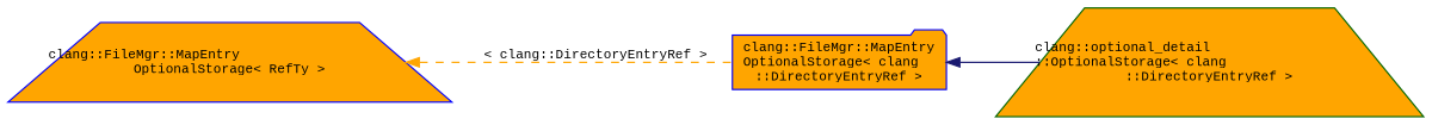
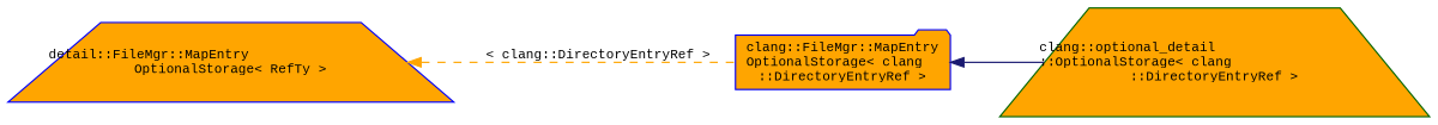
  digraph {
    rankdir=LR
    fontname="Liberation Mono"
    node [color=blue fillcolor=orange fontname="Liberation Mono" fontsize=10 shape=trapezium style=filled]
    edge [dir=back fontname="Liberation Mono" fontsize=10 labelfontname=Helvetica labelfontsize=10]
    n1 [color=darkgreen fontcolor=black height=0.2 label="clang::optional_detail\l::OptionalStorage\< clang\l::DirectoryEntryRef \>" width=0.4]
    n2 [height=0.2 label="clang::FileMgr::MapEntry\lOptionalStorage\< clang\l::DirectoryEntryRef \>" shape=folder width=0.4]
-   n3 [height=0.2 label="clang::FileMgr::MapEntry\lOptionalStorage\< RefTy \>" width=0.4]
+   n3 [height=0.2 label="detail::FileMgr::MapEntry\lOptionalStorage\< RefTy \>" width=0.4]
    n2 -> n1 [color=midnightblue style=solid]
    n3 -> n2 [color=orange label=" \< clang::DirectoryEntryRef \>" style=dashed]
  }
